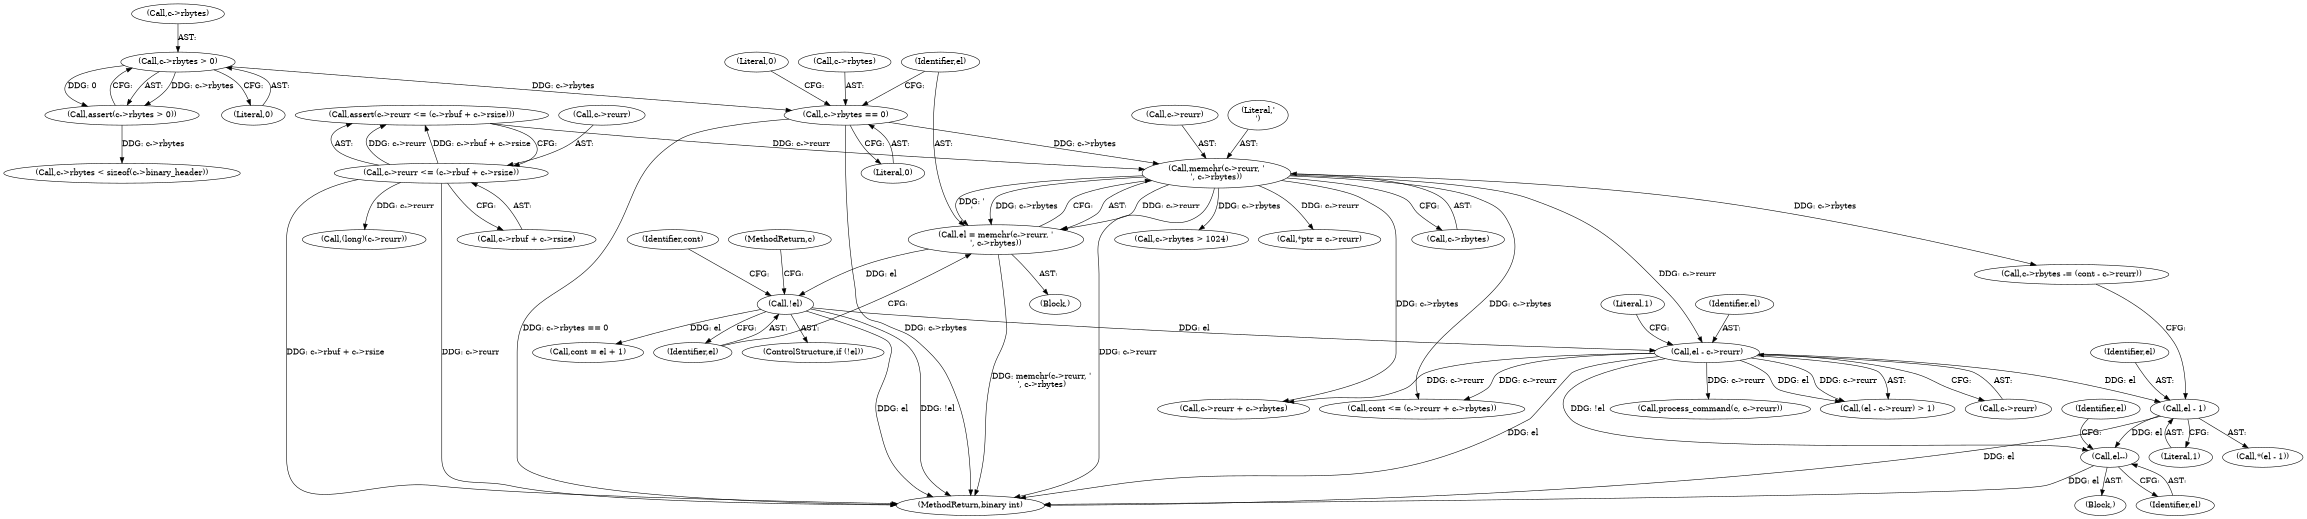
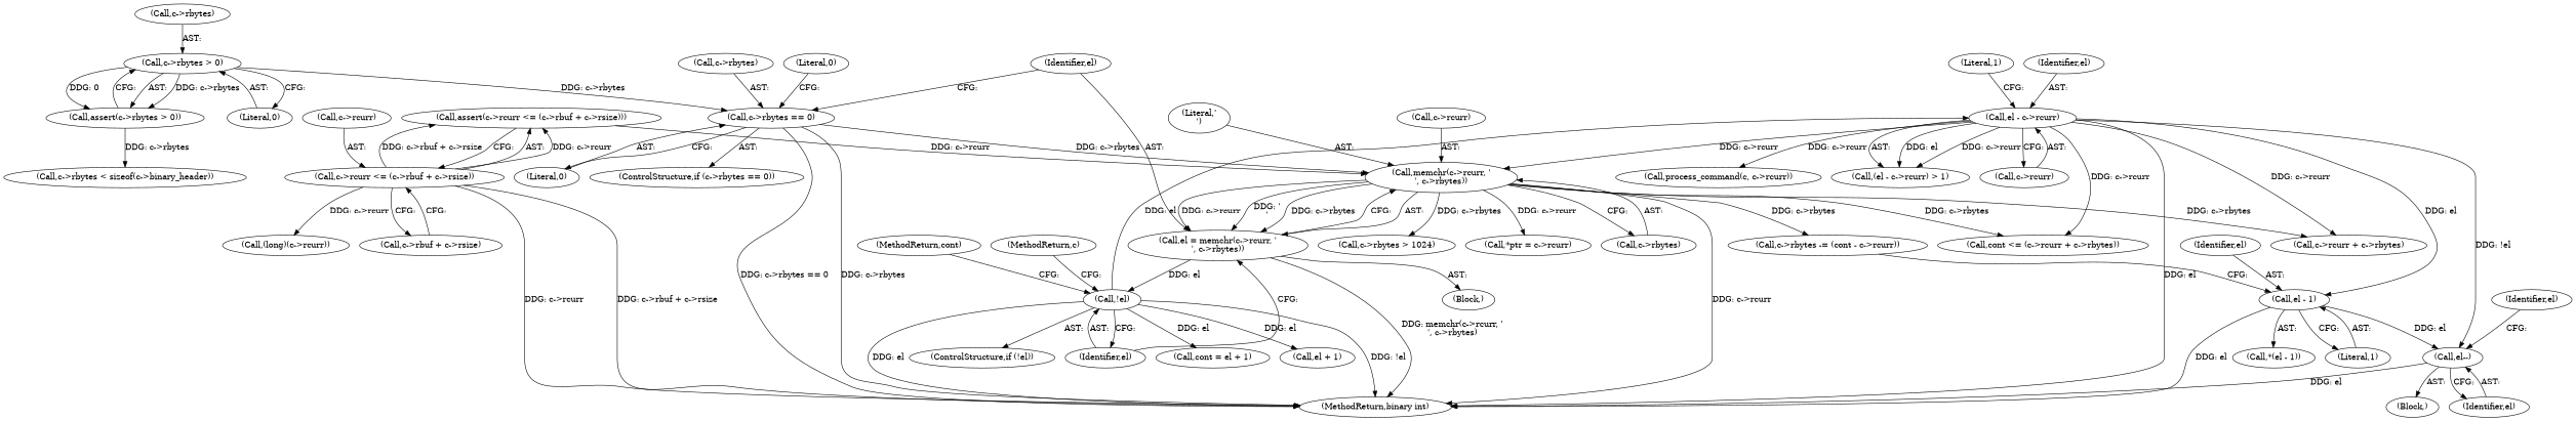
  digraph {
    n1 [label="(Call,el - 1)"]
    n2 [label="(Call,el--)"]
    n3 [label="(Literal,1)"]
    n4 [label="(MethodReturn,binary int)"]
    n5 [label="(Call,*(el - 1))"]
    n6 [label="(Identifier,el)"]
    n7 [label="(Block,)"]
    n8 [label="(Call,el - c->rcurr)"]
    n9 [label="(Call,cont <= (c->rcurr + c->rbytes))"]
    n10 [label="(Call,c->rcurr + c->rbytes)"]
    n11 [label="(Call,process_command(c, c->rcurr))"]
    n12 [label="(Call,(el - c->rcurr) > 1)"]
    n13 [label="(Call,c->rcurr)"]
    n14 [label="(Call,!el)"]
    n15 [label="(Identifier,el)"]
    n16 [label="(Call,cont = el + 1)"]
    n17 [label="(ControlStructure,if (!el))"]
+   n18 [label="(Call,el + 1)"]
    n19 [label="(Call,el = memchr(c->rcurr, '\n', c->rbytes))"]
    n20 [label="(Call,memchr(c->rcurr, '\n', c->rbytes))"]
    n21 [label="(Block,)"]
    n22 [label="(Call,c->rbytes > 1024)"]
    n23 [label="(Call,*ptr = c->rcurr)"]
    n24 [label="(Call,c->rbytes -= (cont - c->rcurr))"]
    n25 [label="(Call,c->rbytes)"]
    n26 [label="(Call,c->rcurr <= (c->rbuf + c->rsize))"]
    n27 [label="(Call,assert(c->rcurr <= (c->rbuf + c->rsize)))"]
    n28 [label="(Call,c->rbuf + c->rsize)"]
    n29 [label="(Call,(long)(c->rcurr))"]
    n30 [label="(Call,c->rbytes == 0)"]
    n31 [label="(Literal,0)"]
+   n32 [label="(ControlStructure,if (c->rbytes == 0))"]
    n33 [label="(Call,c->rbytes > 0)"]
    n34 [label="(Literal,0)"]
    n35 [label="(Call,assert(c->rbytes > 0))"]
    n36 [label="(Call,c->rbytes < sizeof(c->binary_header))"]
    n37 [label="(Call,c->rcurr)"]
    n38 [label="(Identifier,el)"]
    n39 [label="(Identifier,el)"]
    n40 [label="(Call,c->rbytes)"]
-   n41 [label="(Identifier,cont)"]
+   n41 [label="(MethodReturn,cont)"]
    n42 [label="(Identifier,el)"]
    n43 [label="(Call,c->rcurr)"]
    n44 [label="(Call,c->rbytes)"]
    n45 [label="(Identifier,el)"]
    n46 [label="(Literal,1)"]
    n47 [label="(Literal,0)"]
    n48 [label="(MethodReturn,c)"]
    n49 [label="(Literal,'\n')"]
    n1 -> n2 [label="DDG: el"]
    n1 -> n3 [label="CFG: "]
    n1 -> n4 [label="DDG: el"]
    n1 -> n5 [label="AST: "]
    n2 -> n4 [label="DDG: el"]
    n2 -> n6 [label="CFG: "]
    n2 -> n7 [label="AST: "]
    n3 -> n1 [label="AST: "]
    n6 -> n2 [label="AST: "]
    n8 -> n1 [label="DDG: el"]
    n8 -> n2 [label="DDG: !el"]
    n8 -> n4 [label="DDG: el"]
    n8 -> n9 [label="DDG: c->rcurr"]
    n8 -> n10 [label="DDG: c->rcurr"]
    n8 -> n11 [label="DDG: c->rcurr"]
    n8 -> n12 [label="AST: "]
    n8 -> n12 [label="DDG: el"]
    n8 -> n12 [label="DDG: c->rcurr"]
    n8 -> n13 [label="CFG: "]
    n13 -> n8 [label="AST: "]
    n14 -> n4 [label="DDG: el"]
    n14 -> n4 [label="DDG: !el"]
    n14 -> n8 [label="DDG: el"]
    n14 -> n15 [label="CFG: "]
    n14 -> n16 [label="DDG: el"]
    n14 -> n17 [label="AST: "]
+   n14 -> n18 [label="DDG: el"]
    n15 -> n14 [label="AST: "]
    n15 -> n19 [label="CFG: "]
    n19 -> n4 [label="DDG: memchr(c->rcurr, '\n', c->rbytes)"]
    n19 -> n14 [label="DDG: el"]
    n19 -> n20 [label="CFG: "]
    n19 -> n21 [label="AST: "]
    n20 -> n4 [label="DDG: c->rcurr"]
-   n20 -> n8 [label="DDG: c->rcurr"]
+   n8 -> n20 [label="DDG: c->rcurr"]
    n20 -> n9 [label="DDG: c->rbytes"]
    n20 -> n10 [label="DDG: c->rbytes"]
    n20 -> n19 [label="AST: "]
    n20 -> n19 [label="DDG: c->rcurr"]
    n20 -> n19 [label="DDG: '\n'"]
    n20 -> n19 [label="DDG: c->rbytes"]
    n20 -> n22 [label="DDG: c->rbytes"]
    n20 -> n23 [label="DDG: c->rcurr"]
    n20 -> n24 [label="DDG: c->rbytes"]
    n20 -> n25 [label="CFG: "]
    n24 -> n1 [label="CFG: "]
    n25 -> n20 [label="AST: "]
    n26 -> n4 [label="DDG: c->rbuf + c->rsize"]
    n26 -> n4 [label="DDG: c->rcurr"]
    n26 -> n27 [label="AST: "]
    n26 -> n27 [label="DDG: c->rcurr"]
    n26 -> n27 [label="DDG: c->rbuf + c->rsize"]
    n26 -> n28 [label="CFG: "]
    n26 -> n29 [label="DDG: c->rcurr"]
    n27 -> n20 [label="DDG: c->rcurr"]
    n27 -> n26 [label="CFG: "]
-   n28 -> n26 [label="AST: "]
+   n28 -> n26 [label="CFG: "]
    n30 -> n4 [label="DDG: c->rbytes"]
    n30 -> n4 [label="DDG: c->rbytes == 0"]
    n30 -> n20 [label="DDG: c->rbytes"]
    n30 -> n31 [label="CFG: "]
+   n30 -> n32 [label="AST: "]
    n31 -> n30 [label="AST: "]
    n33 -> n30 [label="DDG: c->rbytes"]
    n33 -> n34 [label="CFG: "]
    n33 -> n35 [label="AST: "]
    n33 -> n35 [label="DDG: c->rbytes"]
    n33 -> n35 [label="DDG: 0"]
    n34 -> n33 [label="AST: "]
    n35 -> n33 [label="CFG: "]
    n35 -> n36 [label="DDG: c->rbytes"]
    n37 -> n26 [label="AST: "]
    n38 -> n8 [label="AST: "]
    n39 -> n2 [label="CFG: "]
    n40 -> n30 [label="AST: "]
    n41 -> n14 [label="CFG: "]
    n42 -> n19 [label="AST: "]
    n42 -> n30 [label="CFG: "]
    n43 -> n20 [label="AST: "]
    n44 -> n33 [label="AST: "]
    n45 -> n1 [label="AST: "]
    n46 -> n8 [label="CFG: "]
    n47 -> n30 [label="CFG: "]
    n48 -> n14 [label="CFG: "]
    n49 -> n20 [label="AST: "]
  }
